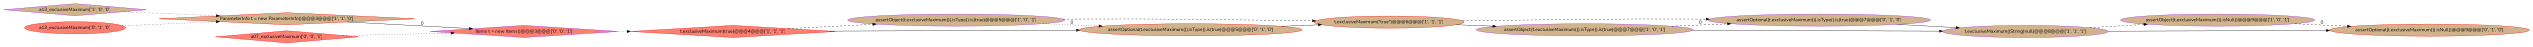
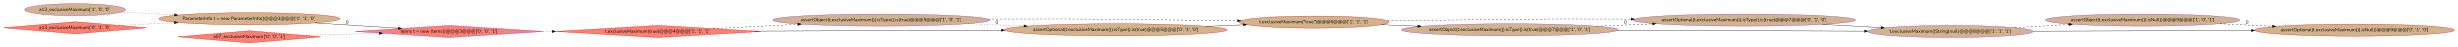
  digraph {
    fontname=Nunito
    rankdir=LR
    node [color=purple fillcolor=tan fontname=Nunito shape=ellipse style=filled]
    edge [fontname=Nunito style=solid]
    n1 [label="assertObject(t.exclusiveMaximum()).isType().is(true)@@@5@@@['1', '0', '1']"]
    n2 [color=red label="t.exclusiveMaximum(\"true\")@@@6@@@['1', '1', '1']"]
    n3 [color=red label="assertOptional(t.exclusiveMaximum()).isType().is(true)@@@5@@@['0', '1', '0']"]
    n4 [label="assertOptional(t.exclusiveMaximum()).isType().is(true)@@@7@@@['0', '1', '0']"]
    n5 [label="assertObject(t.exclusiveMaximum()).isType().is(true)@@@7@@@['1', '0', '1']"]
    n6 [label="assertObject(t.exclusiveMaximum()).isNull()@@@9@@@['1', '0', '1']"]
    n7 [color=red label="assertOptional(t.exclusiveMaximum()).isNull()@@@9@@@['0', '1', '0']"]
-   n8 [color=red label="ParameterInfo t = new ParameterInfo()@@@3@@@['1', '1', '0']" shape=diamond]
+   n8 [color=red label="ParameterInfo t = new ParameterInfo()@@@3@@@['1', '1', '0']"]
    n9 [fillcolor=salmon label="Items t = new Items()@@@3@@@['0', '0', '1']" shape=diamond]
    n10 [color=red fillcolor=salmon label="t.exclusiveMaximum(true)@@@4@@@['1', '1', '1']" shape=diamond]
    n11 [label="t.exclusiveMaximum((String)null)@@@8@@@['1', '1', '1']"]
-   n12 [label="a13_exclusiveMaximum['1', '0', '0']" shape=diamond]
+   n12 [label="a13_exclusiveMaximum['1', '0', '0']"]
    n13 [color=red fillcolor=salmon label="a07_exclusiveMaximum['0', '0', '1']" shape=diamond]
-   n14 [color=red fillcolor=salmon label="a13_exclusiveMaximum['0', '1', '0']"]
+   n14 [color=red fillcolor=salmon label="a13_exclusiveMaximum['0', '1', '0']" shape=diamond]
    n1 -> n2 [style=dashed]
    n1 -> n3 [label=0 style=dotted]
    n2 -> n4 [style=dashed]
    n2 -> n5
    n3 -> n2
    n4 -> n11
    n5 -> n4 [label=0 style=dashed]
    n5 -> n11
    n6 -> n7 [label=0 style=dashed]
    n8 -> n9 [label=0]
    n9 -> n10 [style=dotted]
    n10 -> n1 [style=dashed]
    n10 -> n3
    n11 -> n6 [style=dashed]
    n11 -> n7
    n12 -> n8 [style=dotted]
    n13 -> n9 [style=dotted]
    n14 -> n8 [style=dotted]
  }
